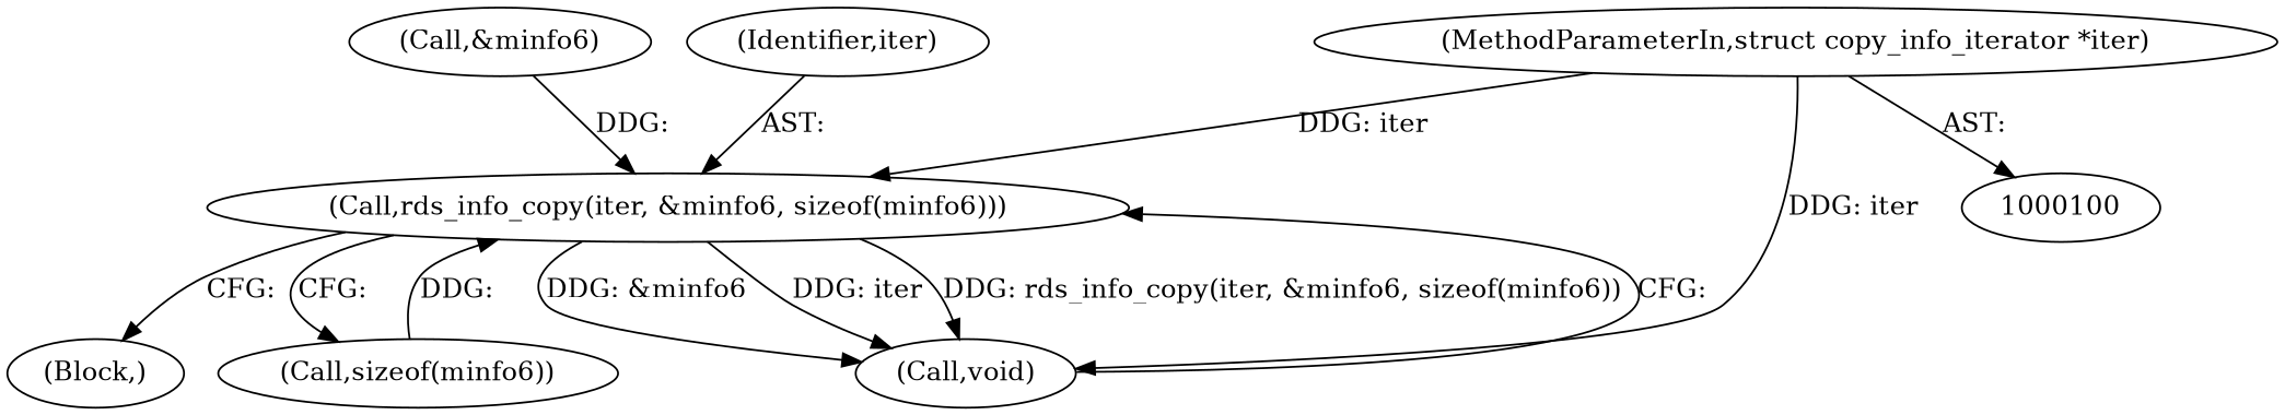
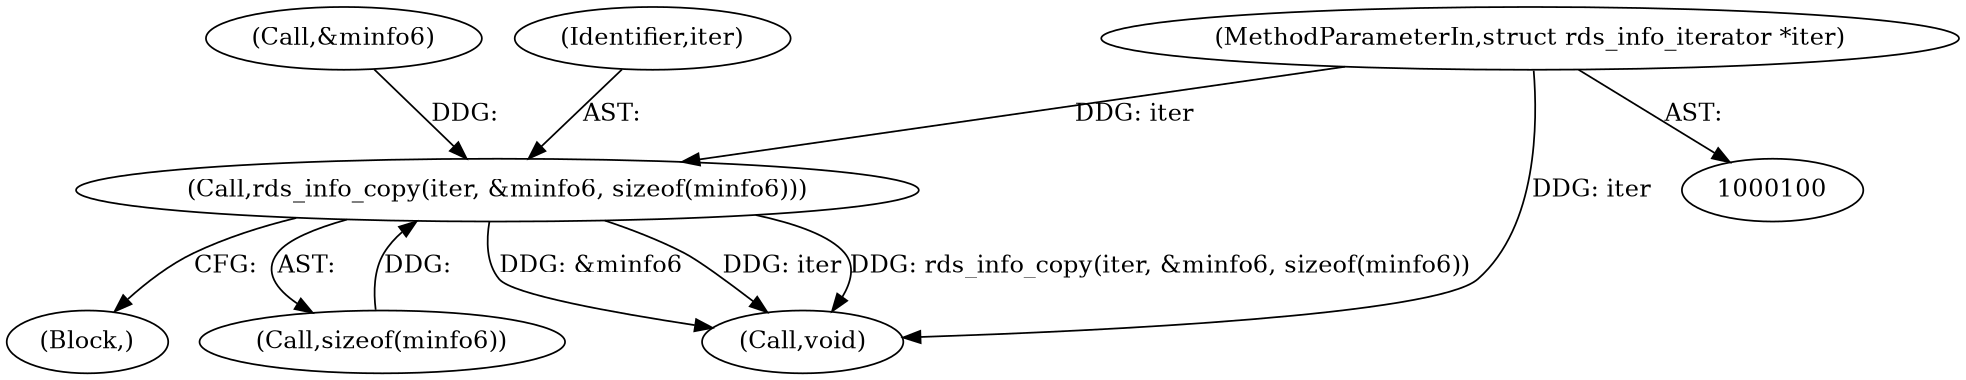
  digraph {
    n1 [label="(Call,rds_info_copy(iter, &minfo6, sizeof(minfo6)))"]
    n2 [label="(Block,)"]
    n3 [label="(Call,sizeof(minfo6))"]
    n4 [label="(Call,void)"]
-   n5 [label="(MethodParameterIn,struct copy_info_iterator *iter)"]
+   n5 [label="(MethodParameterIn,struct rds_info_iterator *iter)"]
    1000100
    n7 [label="(Call,&minfo6)"]
    n8 [label="(Identifier,iter)"]
    n1 -> n2 [label="CFG: "]
-   n1 -> n3 [label="CFG: "]
+   n1 -> n3 [label="AST: "]
    n1 -> n4 [label="DDG: &minfo6"]
    n1 -> n4 [label="DDG: iter"]
    n1 -> n4 [label="DDG: rds_info_copy(iter, &minfo6, sizeof(minfo6))"]
    n3 -> n1 [label="DDG: "]
-   n4 -> n1 [label="CFG: "]
    n5 -> n1 [label="DDG: iter"]
    n5 -> n4 [label="DDG: iter"]
    n5 -> 1000100 [label="AST: "]
    n7 -> n1 [label="DDG: "]
    n8 -> n1 [label="AST: "]
  }
